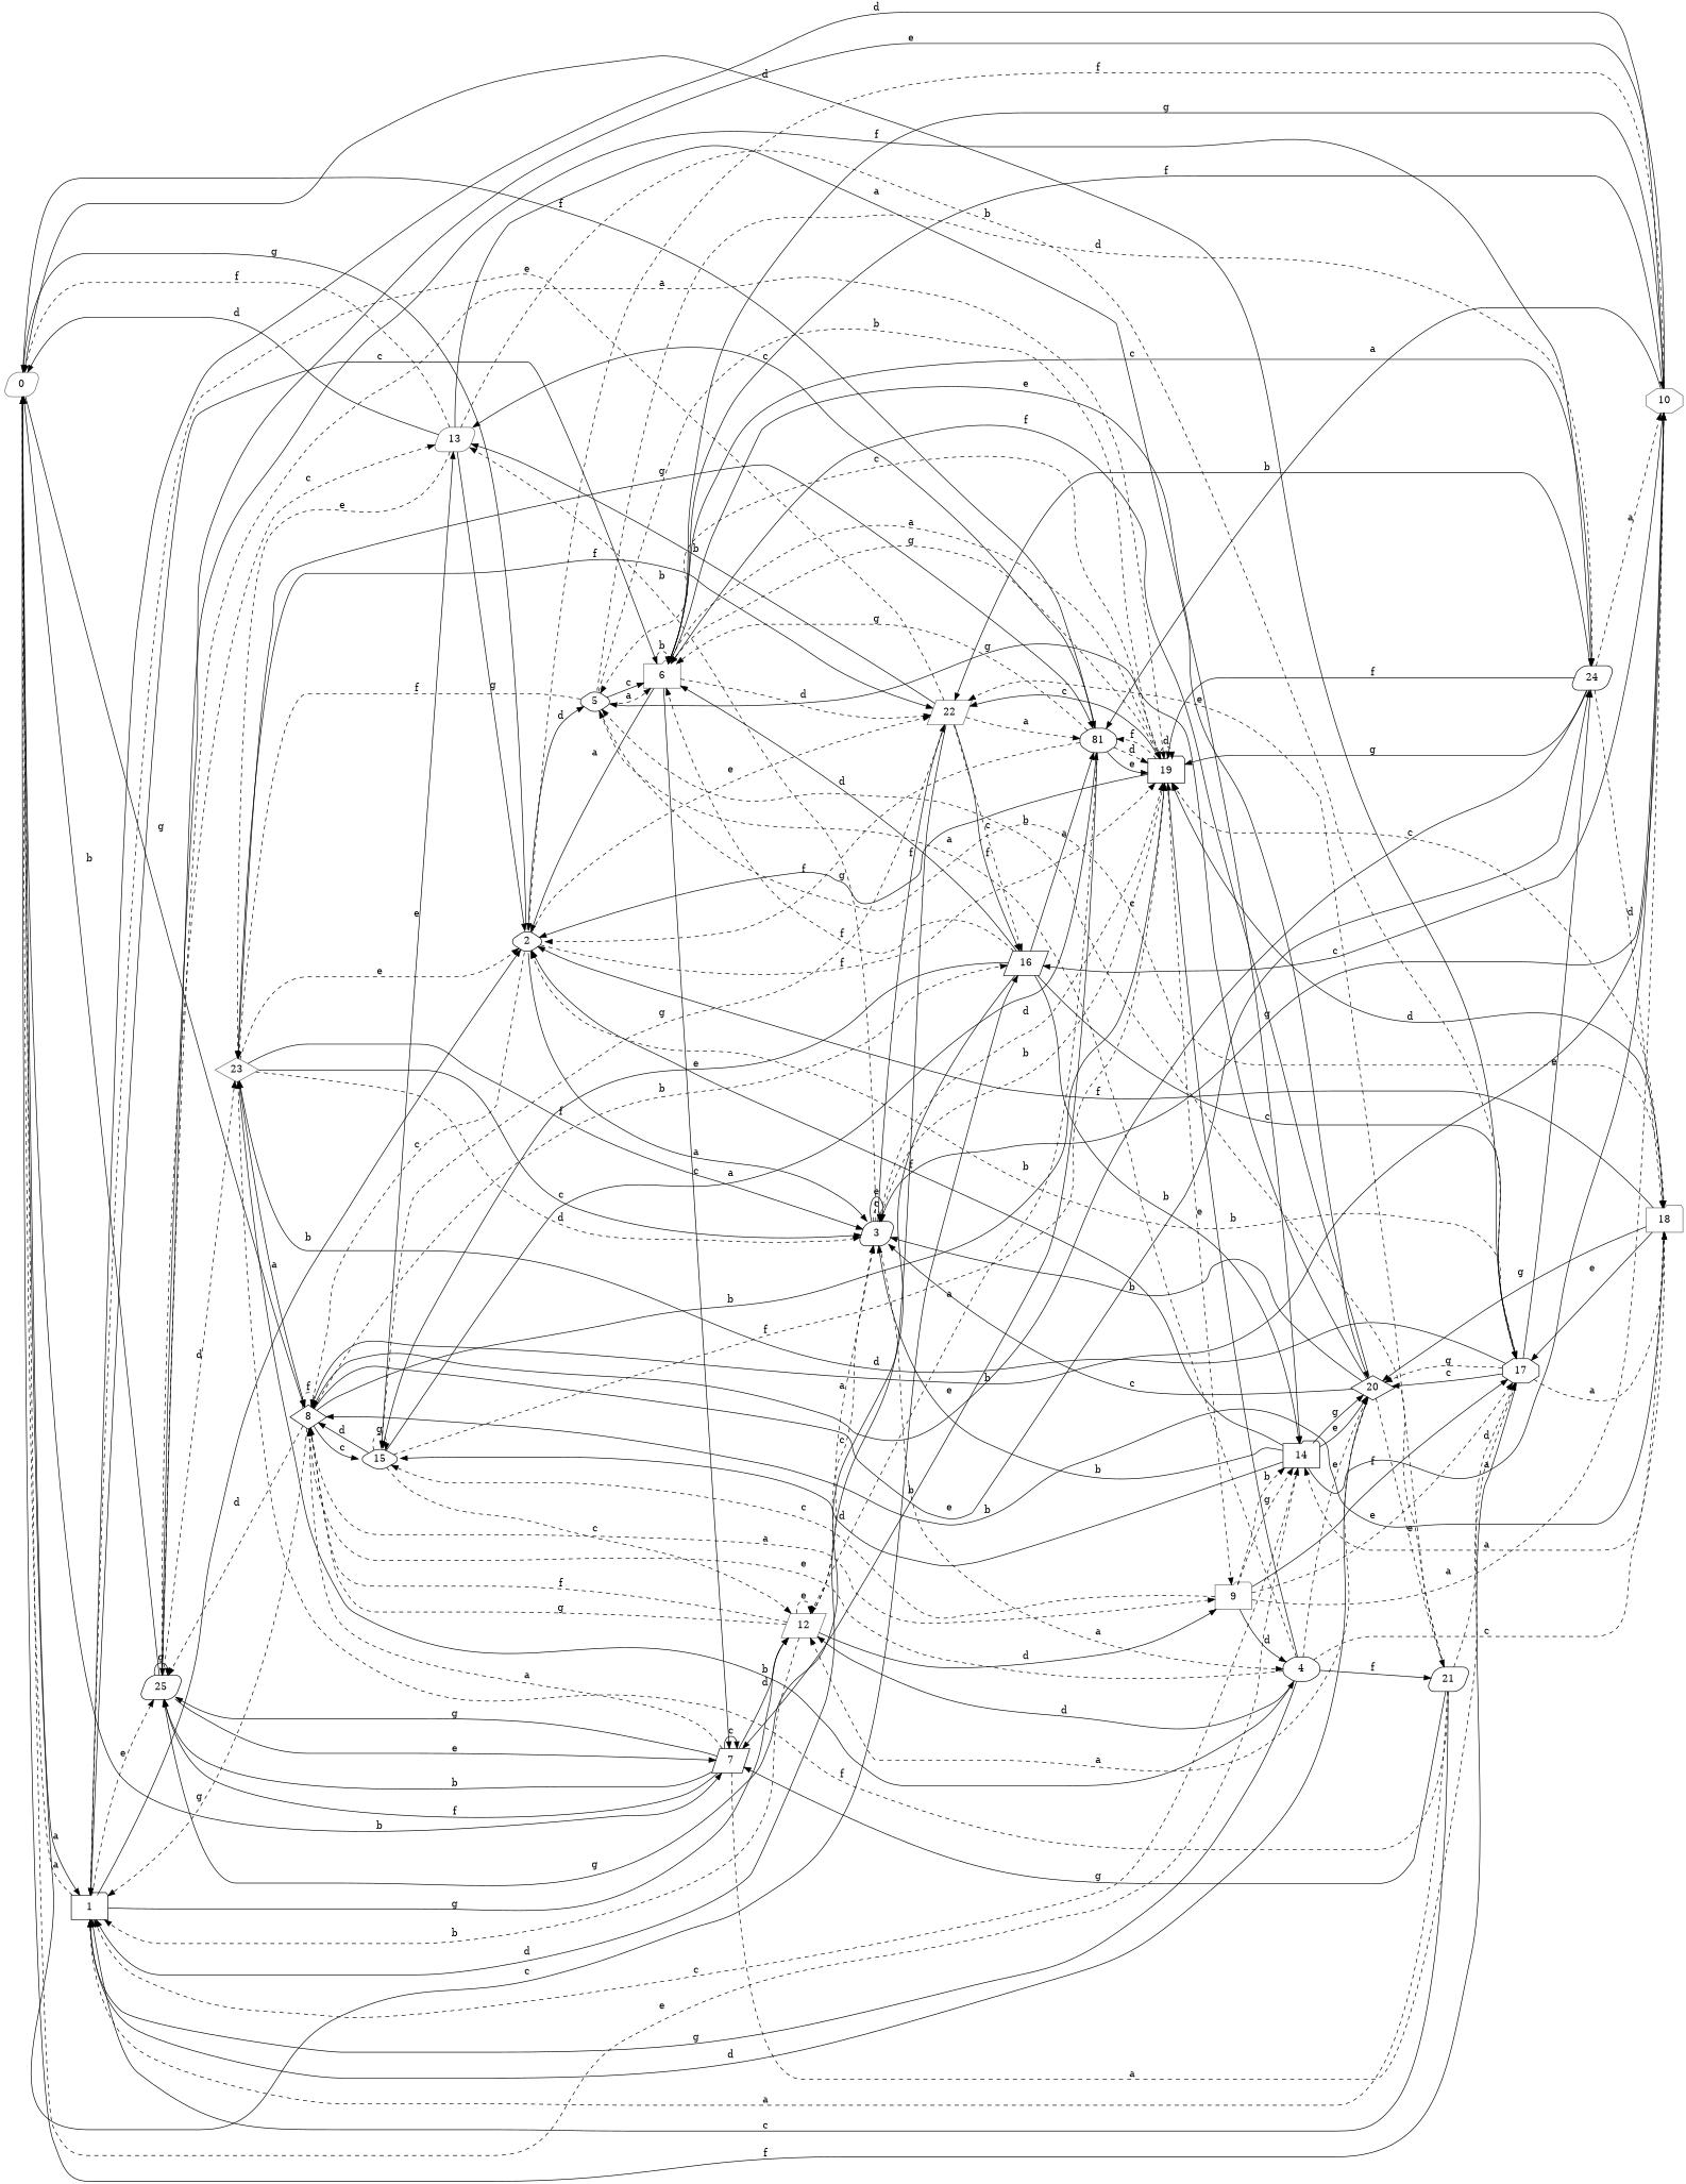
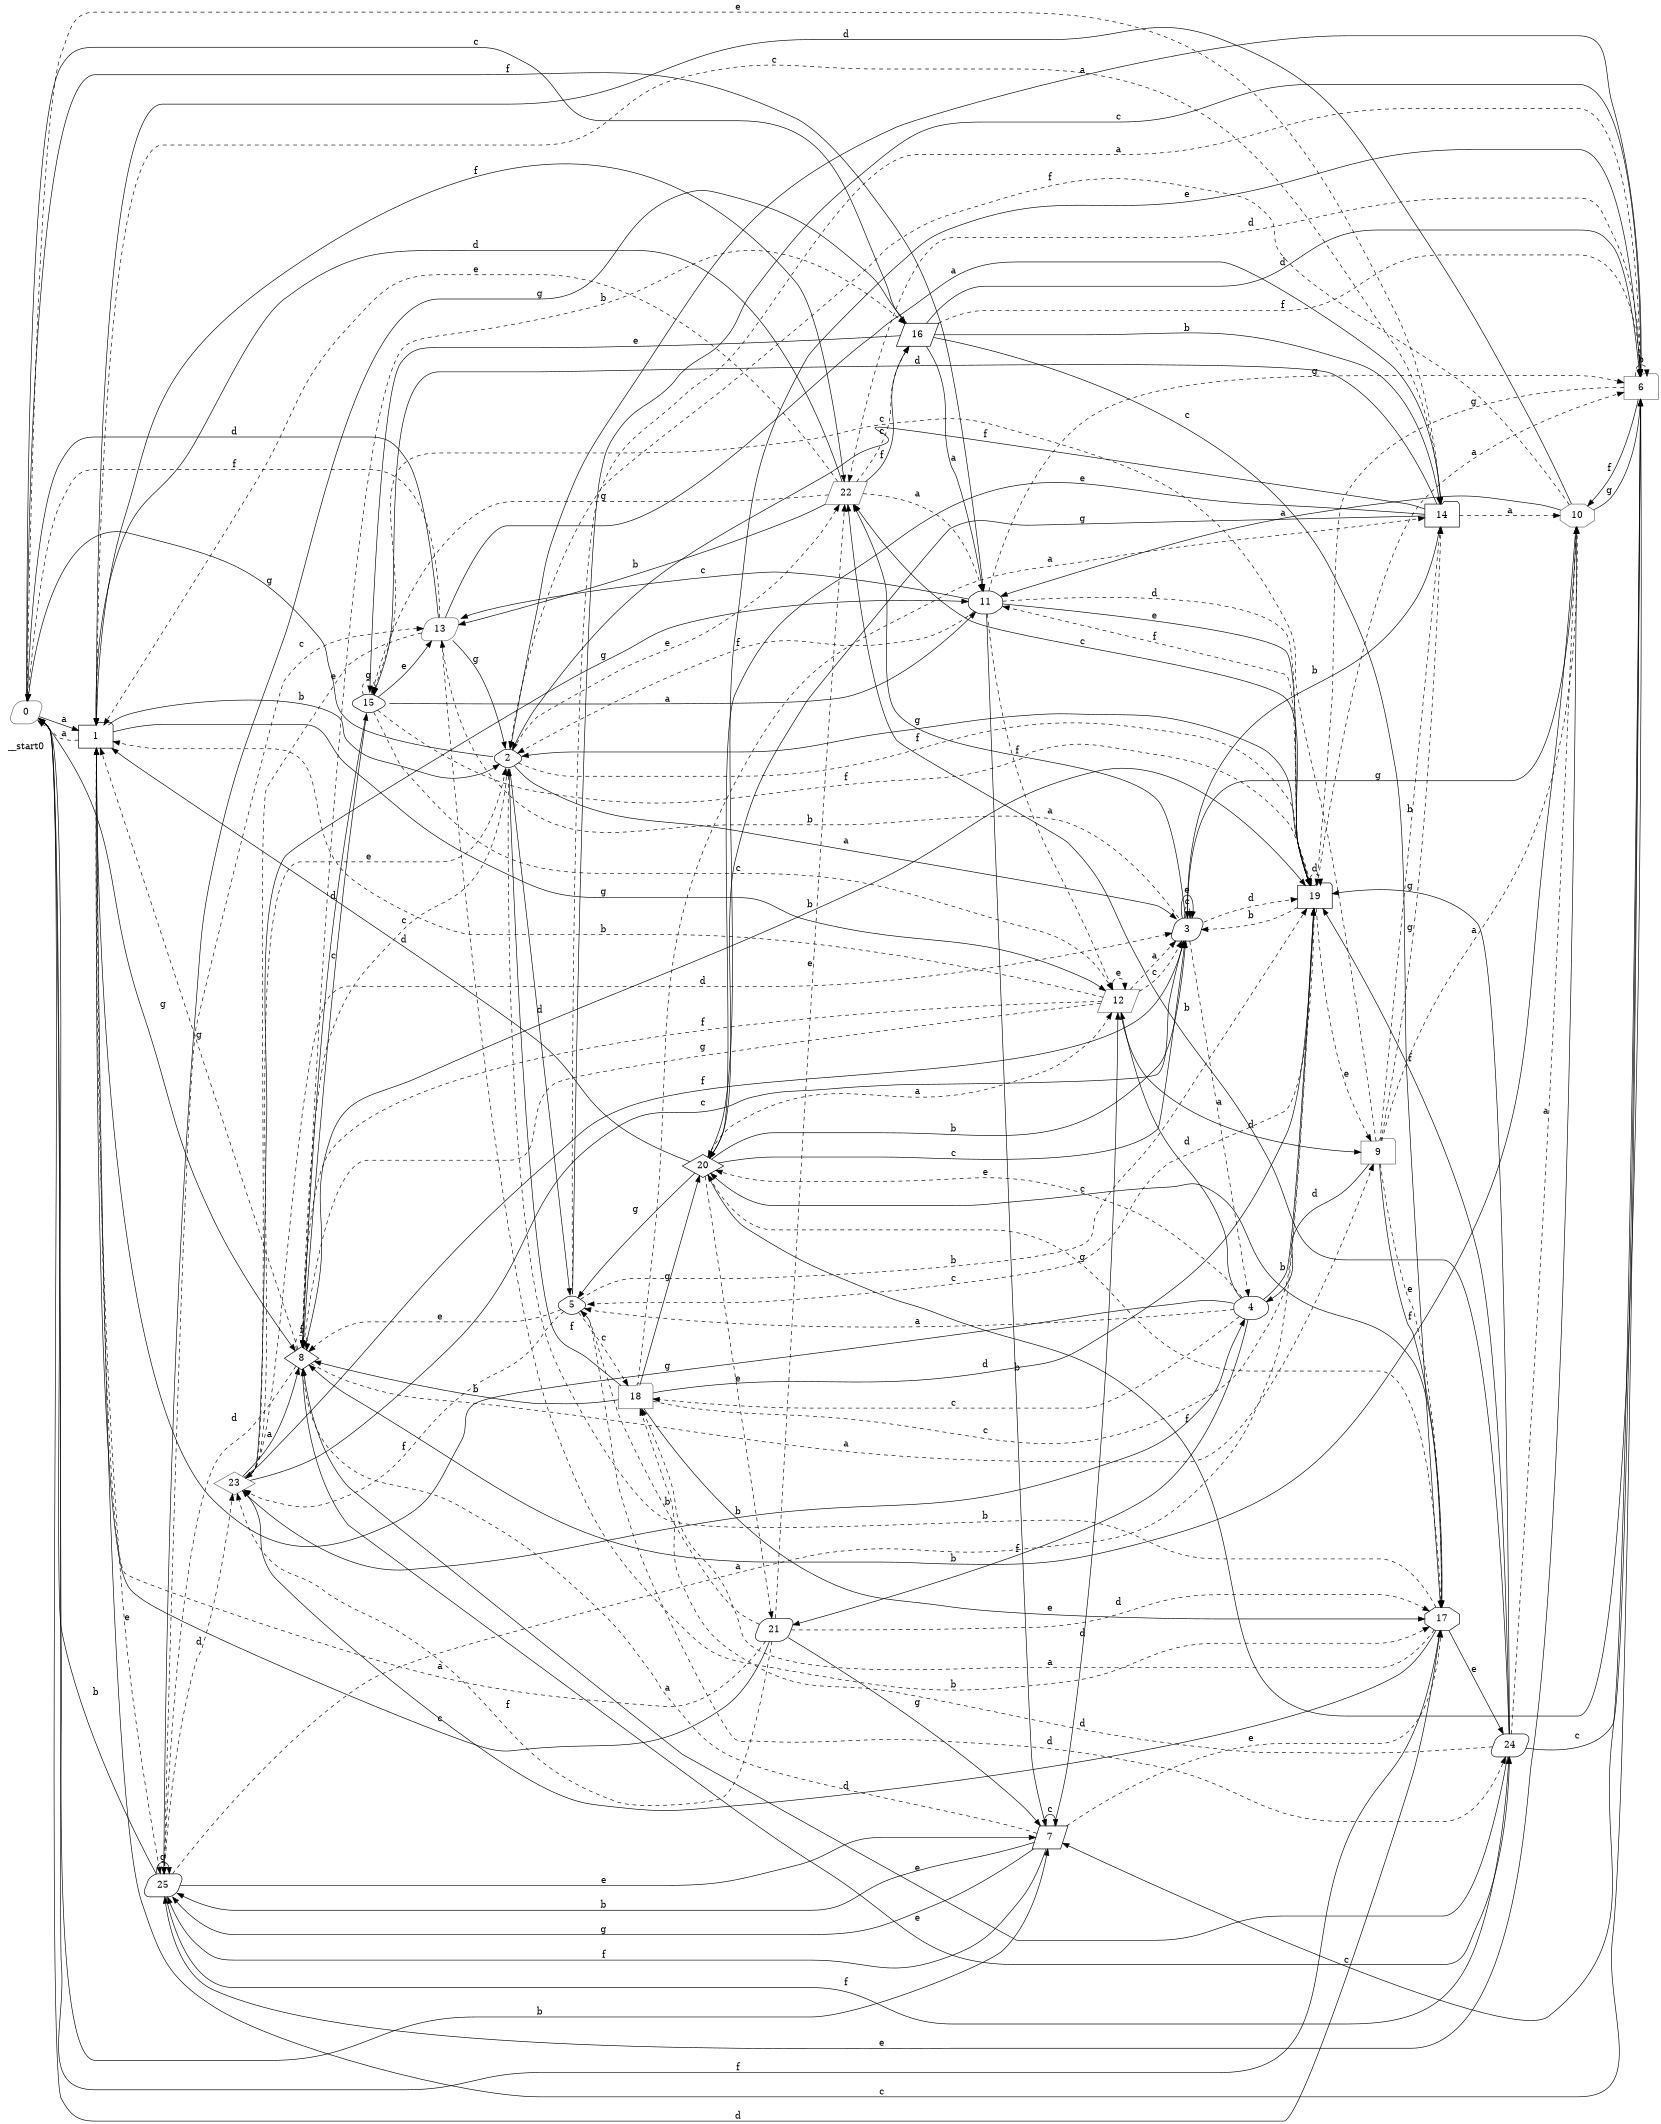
  digraph {
    rankdir=LR
    node [color=black shape=parallelogram fillcolor=white style="rounded,filled"]
    edge [style=solid]
+   __start0 [shape=none fillcolor="" style=""]
    n2 [color=gray40 label=0]
    n3 [label=1 shape=folder]
    n4 [label=7 style=filled]
    n5 [label=8 shape=diamond style=filled]
-   n6 [label=81 shape=octagon]
+   n6 [label=11 shape=octagon]
    n7 [label=14 shape=folder style=filled]
    n8 [label=16 style=filled]
    n9 [label=17 shape=octagon style=filled]
    n10 [label=2 shape=diamond]
    n11 [color=gray40 label=6 shape=folder style=filled]
    n12 [color=gray40 label=12 style=filled]
    n13 [color=gray40 label=22 style=filled]
    n14 [label=25]
    n15 [label=19 shape=folder style=filled]
    n16 [label=24]
    n17 [color=gray40 label=9 shape=folder]
    n18 [label=15 shape=diamond]
    n19 [color=gray40 label=13]
    n20 [label=3]
    n21 [color=gray40 label=10 shape=octagon style=filled]
    n22 [label=20 shape=diamond style=filled]
    n23 [color=gray40 label=18 shape=folder style=filled]
    n24 [color=gray40 label=23 shape=diamond style=filled]
    n25 [label=5 shape=diamond]
    n26 [label=4 shape=octagon]
    n27 [label=21]
    n2 -> n3 [label=a]
    n2 -> n4 [label=b]
    n2 -> n5 [label=g]
    n2 -> n6 [label=f]
    n2 -> n7 [label=e style=dashed]
    n2 -> n8 [label=c]
    n2 -> n9 [label=d]
    n3 -> n2 [label=a style=dashed]
    n3 -> n10 [label=b]
    n3 -> n11 [label=c]
    n3 -> n12 [label=g]
-   n24 -> n13 [label=f]
+   n3 -> n13 [label=f]
    n3 -> n14 [label=e style=dashed]
    n4 -> n4 [label=c]
    n4 -> n5 [label=a style=dashed]
-   n4 -> n9 [label=a style=dashed]
+   n4 -> n9 [label=e style=dashed]
    n4 -> n12 [label=d]
    n4 -> n14 [label=b]
    n4 -> n14 [label=f]
    n4 -> n14 [label=g]
    n5 -> n3 [label=g style=dashed]
    n5 -> n5 [label=f style=dashed]
    n5 -> n8 [label=b style=dashed]
    n5 -> n14 [label=d style=dashed]
    n5 -> n15 [label=b]
    n5 -> n16 [label=e]
    n5 -> n17 [label=a style=dashed]
    n5 -> n18 [label=c]
    n6 -> n4 [label=b]
    n6 -> n10 [label=f style=dashed]
    n6 -> n11 [label=g style=dashed]
    n6 -> n12 [label=a style=dashed]
    n6 -> n15 [label=d style=dashed]
    n6 -> n15 [label=e]
    n6 -> n19 [label=c]
    n7 -> n3 [label=c style=dashed]
    n7 -> n10 [label=f]
    n7 -> n18 [label=d]
    n7 -> n20 [label=b]
-   n7 -> n21 [label=a]
+   n7 -> n21 [label=a style=dashed]
    n7 -> n22 [label=e]
    n7 -> n22 [label=g]
    n8 -> n6 [label=a]
    n8 -> n7 [label=b]
    n8 -> n9 [label=c]
    n8 -> n11 [label=d]
    n8 -> n11 [label=f style=dashed]
    n8 -> n14 [label=g]
    n8 -> n18 [label=e]
    n9 -> n2 [label=f]
    n9 -> n10 [label=b style=dashed]
    n9 -> n16 [label=e]
    n9 -> n22 [label=c]
    n9 -> n22 [label=g style=dashed]
    n9 -> n23 [label=a style=dashed]
    n9 -> n24 [label=d]
    n10 -> n2 [label=g]
    n10 -> n5 [label=c style=dashed]
    n10 -> n13 [label=e style=dashed]
    n10 -> n15 [label=f style=dashed]
    n10 -> n20 [label=a]
    n10 -> n25 [label=d]
    n11 -> n4 [label=c]
    n11 -> n10 [label=a]
    n11 -> n11 [label=b style=dashed]
    n11 -> n13 [label=d style=dashed]
    n11 -> n15 [label=g style=dashed]
    n11 -> n21 [label=f]
    n11 -> n22 [label=e]
    n12 -> n3 [label=b style=dashed]
    n12 -> n5 [label=f style=dashed]
    n12 -> n5 [label=g style=dashed]
    n12 -> n12 [label=e style=dashed]
    n12 -> n17 [label=d]
    n12 -> n20 [label=a style=dashed]
    n12 -> n20 [label=c style=dashed]
    n13 -> n3 [label=d]
    n13 -> n3 [label=e style=dashed]
    n13 -> n6 [label=a style=dashed]
    n13 -> n8 [label=c style=dashed]
    n13 -> n8 [label=f]
    n13 -> n18 [label=g style=dashed]
    n13 -> n19 [label=b]
    n14 -> n2 [label=b]
    n14 -> n4 [label=e]
    n14 -> n14 [label=g]
    n14 -> n15 [label=a style=dashed]
    n14 -> n16 [label=f]
    n14 -> n19 [label=c style=dashed]
    n14 -> n24 [label=d style=dashed]
    n15 -> n6 [label=f style=dashed]
    n15 -> n10 [label=g]
    n15 -> n11 [label=a style=dashed]
    n15 -> n13 [label=c]
    n15 -> n15 [label=d style=dashed]
    n15 -> n17 [label=e style=dashed]
    n15 -> n20 [label=b style=dashed]
    n15 -> n25 [label=c style=dashed]
    n16 -> n5 [label=e]
    n16 -> n11 [label=c]
    n16 -> n13 [label=b]
    n16 -> n15 [label=f]
    n16 -> n15 [label=g]
    n16 -> n21 [label=a style=dashed]
    n16 -> n23 [label=d style=dashed]
    n17 -> n7 [label=b style=dashed]
    n17 -> n7 [label=g style=dashed]
    n17 -> n9 [label=e style=dashed]
    n17 -> n9 [label=f]
    n17 -> n18 [label=c style=dashed]
    n17 -> n21 [label=a style=dashed]
    n17 -> n26 [label=d]
    n18 -> n5 [label=d]
    n18 -> n6 [label=a]
    n18 -> n12 [label=c style=dashed]
    n18 -> n15 [label=f style=dashed]
    n18 -> n18 [label=g style=dashed]
    n18 -> n19 [label=e]
    n19 -> n2 [label=d]
    n19 -> n2 [label=f style=dashed]
    n19 -> n7 [label=a]
    n19 -> n9 [label=b style=dashed]
    n19 -> n10 [label=g]
    n19 -> n24 [label=e style=dashed]
    n20 -> n13 [label=f]
    n20 -> n15 [label=d style=dashed]
    n20 -> n19 [label=b style=dashed]
    n20 -> n20 [label=c style=dashed]
    n20 -> n20 [label=e]
    n20 -> n21 [label=g]
    n20 -> n26 [label=a style=dashed]
    n21 -> n3 [label=d]
    n21 -> n5 [label=b]
    n21 -> n6 [label=a]
-   n21 -> n8 [label=c]
    n21 -> n10 [label=f style=dashed]
    n21 -> n11 [label=g]
    n21 -> n14 [label=e]
    n22 -> n3 [label=d]
    n22 -> n11 [label=f]
    n22 -> n12 [label=a style=dashed]
    n22 -> n20 [label=b]
    n22 -> n20 [label=c]
    n22 -> n25 [label=g]
    n22 -> n27 [label=e style=dashed]
    n23 -> n5 [label=b]
    n23 -> n7 [label=a style=dashed]
    n23 -> n9 [label=e]
    n23 -> n10 [label=f]
    n23 -> n15 [label=c style=dashed]
    n23 -> n15 [label=d]
    n23 -> n22 [label=g]
    n24 -> n5 [label=a]
    n24 -> n6 [label=g]
    n24 -> n10 [label=e style=dashed]
    n24 -> n20 [label=c]
    n24 -> n20 [label=d style=dashed]
    n24 -> n20 [label=f]
    n24 -> n26 [label=b]
-   n26 -> n5 [label=e style=dashed]
+   n25 -> n5 [label=e style=dashed]
    n25 -> n11 [label=a style=dashed]
    n25 -> n11 [label=c]
    n25 -> n15 [label=b style=dashed]
    n25 -> n16 [label=d style=dashed]
    n25 -> n23 [label=c style=dashed]
    n25 -> n24 [label=f style=dashed]
    n26 -> n3 [label=g]
    n26 -> n12 [label=d]
    n26 -> n15 [label=b]
    n26 -> n22 [label=e style=dashed]
    n26 -> n23 [label=c style=dashed]
    n26 -> n25 [label=a style=dashed]
    n26 -> n27 [label=f]
    n27 -> n3 [label=a style=dashed]
    n27 -> n3 [label=c]
    n27 -> n4 [label=g]
    n27 -> n9 [label=d style=dashed]
    n27 -> n13 [label=e style=dashed]
    n27 -> n24 [label=f style=dashed]
    n27 -> n25 [label=b style=dashed]
  }
